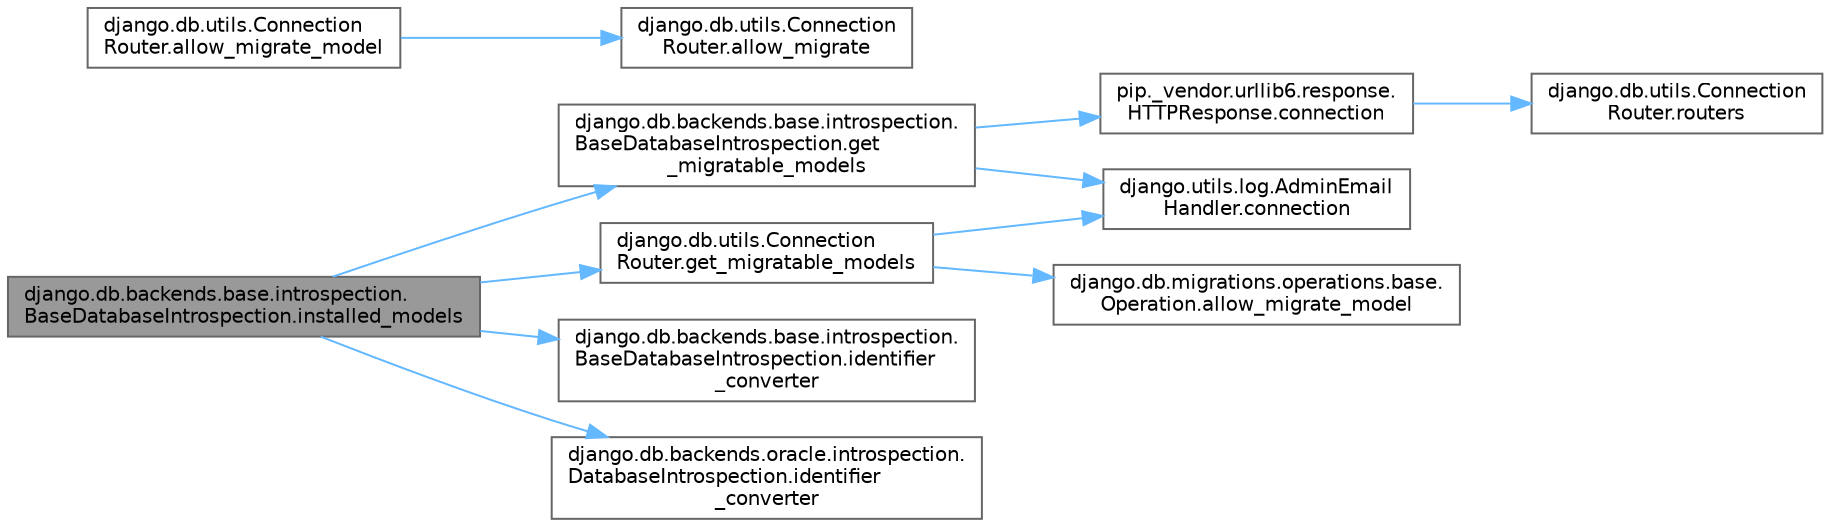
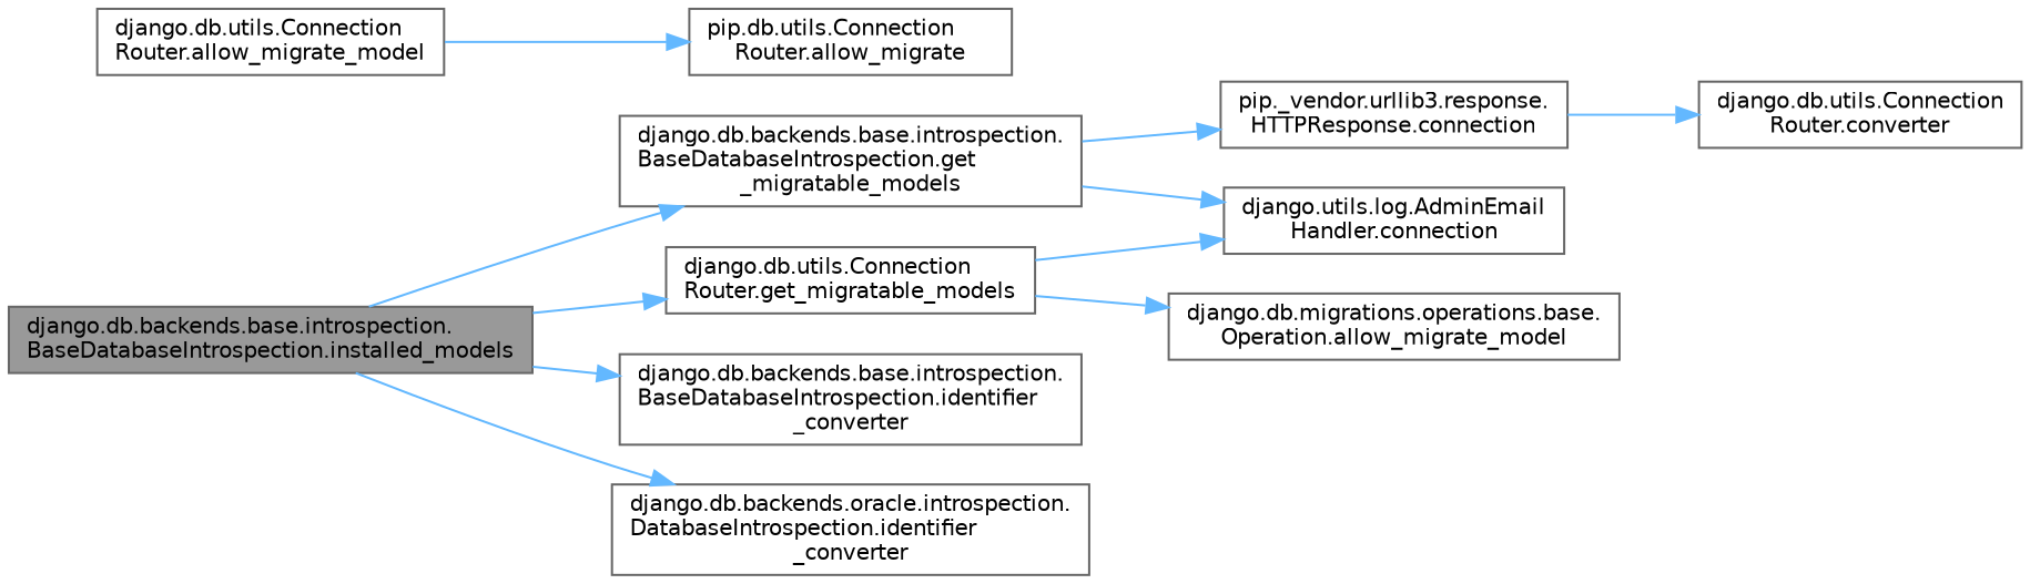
  digraph {
    rankdir=LR
    node [color=grey40 fillcolor=white fontname=Helvetica fontsize=10 shape=box style=filled]
    edge [color=steelblue1 fontname=Helvetica fontsize=10 labelfontname=Helvetica labelfontsize=10 style=solid]
    n1 [color=gray40 fillcolor=grey60 fontcolor=black height=0.2 label="django.db.backends.base.introspection.\lBaseDatabaseIntrospection.installed_models" width=0.4]
    n2 [height=0.2 label="django.db.backends.base.introspection.\lBaseDatabaseIntrospection.get\l_migratable_models" width=0.4]
    n3 [height=0.2 label="django.db.utils.Connection\lRouter.get_migratable_models" width=0.4]
    n4 [height=0.2 label="django.db.backends.base.introspection.\lBaseDatabaseIntrospection.identifier\l_converter" width=0.4]
    n5 [height=0.2 label="django.db.backends.oracle.introspection.\lDatabaseIntrospection.identifier\l_converter" width=0.4]
    n6 [height=0.2 label="django.utils.log.AdminEmail\lHandler.connection" width=0.4]
-   n7 [height=0.2 label="pip._vendor.urllib6.response.\lHTTPResponse.connection" width=0.4]
+   n7 [height=0.2 label="pip._vendor.urllib3.response.\lHTTPResponse.connection" width=0.4]
    n8 [height=0.2 label="django.db.migrations.operations.base.\lOperation.allow_migrate_model" width=0.4]
-   n9 [height=0.2 label="django.db.utils.Connection\lRouter.routers" width=0.4]
+   n9 [height=0.2 label="django.db.utils.Connection\lRouter.converter" width=0.4]
    n10 [height=0.2 label="django.db.utils.Connection\lRouter.allow_migrate_model" width=0.4]
-   n11 [height=0.2 label="django.db.utils.Connection\lRouter.allow_migrate" width=0.4]
+   n11 [height=0.2 label="pip.db.utils.Connection\lRouter.allow_migrate" width=0.4]
    n1 -> n2
    n1 -> n3
    n1 -> n4
    n1 -> n5
    n2 -> n6
    n2 -> n7
    n3 -> n6
    n3 -> n8
    n7 -> n9
    n10 -> n11
  }
